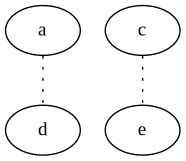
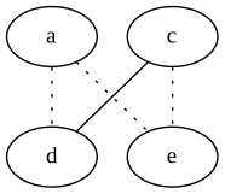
  graph {
    fontname="Liberation Serif"
    node [fontname="Liberation Serif"]
    edge [fontname="Liberation Serif" style=dotted]
    a
    d
    e
    c
    a -- d
+   a -- e
+   c -- d [style=""]
    c -- e
  }
